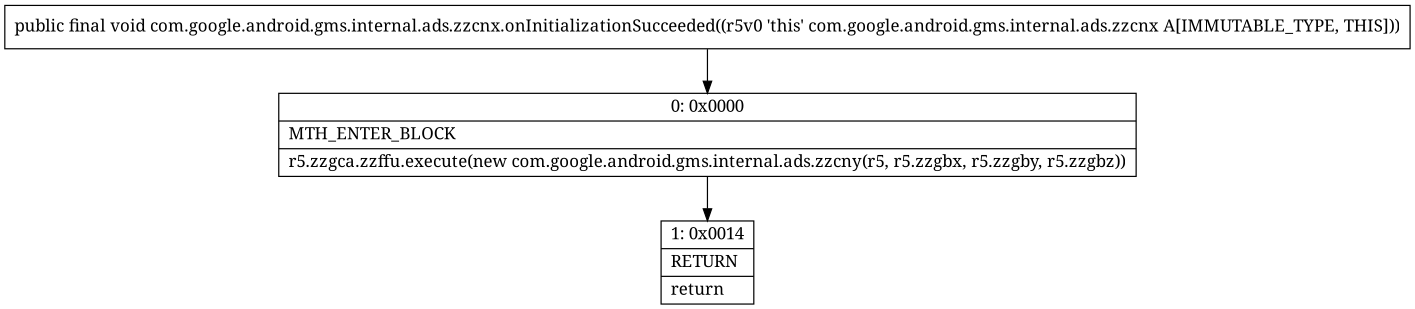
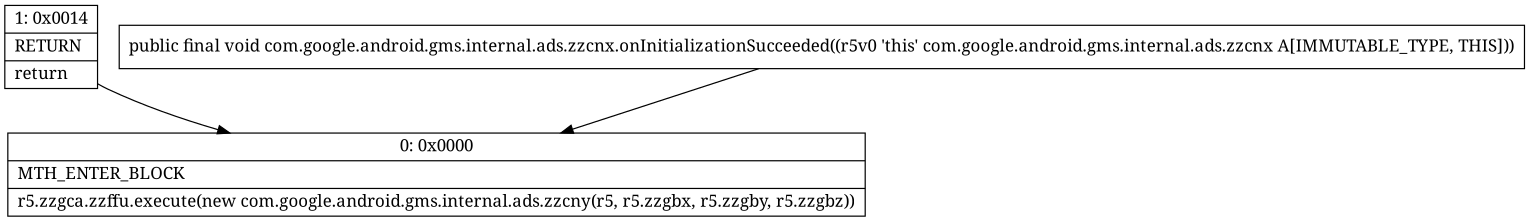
  digraph {
    fontname="Noto Serif"
    node [shape=record fontname="Noto Serif"]
    edge [fontname="Noto Serif"]
    n1 [label="{0\:\ 0x0000|MTH_ENTER_BLOCK\l|r5.zzgca.zzffu.execute(new com.google.android.gms.internal.ads.zzcny(r5, r5.zzgbx, r5.zzgby, r5.zzgbz))\l}"]
    n2 [label="{1\:\ 0x0014|RETURN\l|return\l}"]
    n3 [label="{public final void com.google.android.gms.internal.ads.zzcnx.onInitializationSucceeded((r5v0 'this' com.google.android.gms.internal.ads.zzcnx A[IMMUTABLE_TYPE, THIS])) }"]
-   n1 -> n2
+   n2 -> n1
    n3 -> n1
  }
